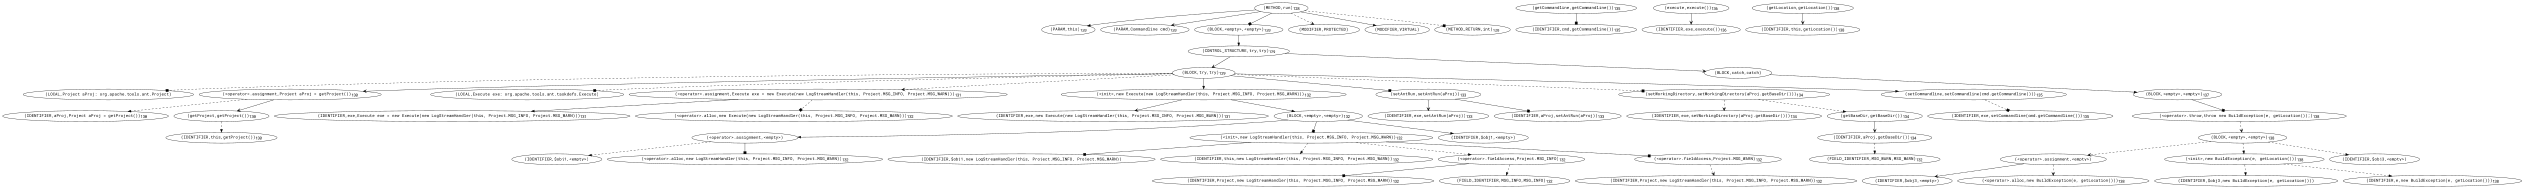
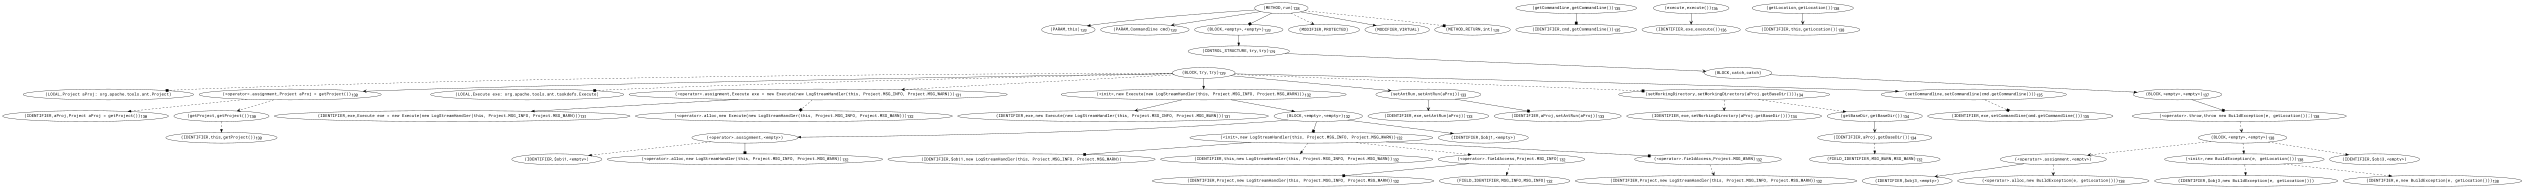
  digraph {
    fontname="Roboto Mono"
    node [fontname="Roboto Mono"]
    edge [arrowhead=normal fontname="Roboto Mono" style=solid]
    n1 [label=<(METHOD,run)<SUB>128</SUB>>]
    n2 [label=<(PARAM,this)<SUB>128</SUB>>]
    n3 [label=<(PARAM,Commandline cmd)<SUB>128</SUB>>]
    n4 [label=<(BLOCK,&lt;empty&gt;,&lt;empty&gt;)<SUB>128</SUB>>]
    n5 [label=<(MODIFIER,PROTECTED)>]
    n6 [label=<(MODIFIER,VIRTUAL)>]
    n7 [label=<(METHOD_RETURN,int)<SUB>128</SUB>>]
    n8 [label=<(CONTROL_STRUCTURE,try,try)<SUB>129</SUB>>]
    n9 [label=<(BLOCK,try,try)<SUB>129</SUB>>]
    n10 [label=<(BLOCK,catch,catch)>]
    n11 [label=<(LOCAL,Project aProj: org.apache.tools.ant.Project)>]
    n12 [label=<(&lt;operator&gt;.assignment,Project aProj = getProject())<SUB>130</SUB>>]
    n13 [label=<(LOCAL,Execute exe: org.apache.tools.ant.taskdefs.Execute)>]
    n14 [label=<(&lt;operator&gt;.assignment,Execute exe = new Execute(new LogStreamHandler(this, Project.MSG_INFO, Project.MSG_WARN)))<SUB>131</SUB>>]
    n15 [label=<(&lt;init&gt;,new Execute(new LogStreamHandler(this, Project.MSG_INFO, Project.MSG_WARN)))<SUB>132</SUB>>]
    n16 [label=<(setAntRun,setAntRun(aProj))<SUB>133</SUB>>]
    n17 [label=<(setWorkingDirectory,setWorkingDirectory(aProj.getBaseDir()))<SUB>134</SUB>>]
    n18 [label=<(setCommandline,setCommandline(cmd.getCommandline()))<SUB>135</SUB>>]
    n19 [label=<(BLOCK,&lt;empty&gt;,&lt;empty&gt;)<SUB>137</SUB>>]
    n20 [label=<(IDENTIFIER,aProj,Project aProj = getProject())<SUB>130</SUB>>]
    n21 [label=<(getProject,getProject())<SUB>130</SUB>>]
    n22 [label=<(IDENTIFIER,exe,Execute exe = new Execute(new LogStreamHandler(this, Project.MSG_INFO, Project.MSG_WARN)))<SUB>131</SUB>>]
    n23 [label=<(&lt;operator&gt;.alloc,new Execute(new LogStreamHandler(this, Project.MSG_INFO, Project.MSG_WARN)))<SUB>132</SUB>>]
    n24 [label=<(IDENTIFIER,exe,new Execute(new LogStreamHandler(this, Project.MSG_INFO, Project.MSG_WARN)))<SUB>131</SUB>>]
    n25 [label=<(BLOCK,&lt;empty&gt;,&lt;empty&gt;)<SUB>132</SUB>>]
    n26 [label=<(IDENTIFIER,exe,setAntRun(aProj))<SUB>133</SUB>>]
    n27 [label=<(IDENTIFIER,aProj,setAntRun(aProj))<SUB>133</SUB>>]
    n28 [label=<(IDENTIFIER,exe,setWorkingDirectory(aProj.getBaseDir()))<SUB>134</SUB>>]
    n29 [label=<(getBaseDir,getBaseDir())<SUB>134</SUB>>]
    n30 [label=<(IDENTIFIER,exe,setCommandline(cmd.getCommandline()))<SUB>135</SUB>>]
    n31 [label=<(IDENTIFIER,this,getProject())<SUB>130</SUB>>]
    n32 [label=<(&lt;operator&gt;.assignment,&lt;empty&gt;)>]
    n33 [label=<(&lt;init&gt;,new LogStreamHandler(this, Project.MSG_INFO, Project.MSG_WARN))<SUB>132</SUB>>]
    n34 [label=<(IDENTIFIER,$obj1,&lt;empty&gt;)>]
    n35 [label=<(IDENTIFIER,$obj1,&lt;empty&gt;)>]
    n36 [label=<(&lt;operator&gt;.alloc,new LogStreamHandler(this, Project.MSG_INFO, Project.MSG_WARN))<SUB>132</SUB>>]
    n37 [label=<(IDENTIFIER,$obj1,new LogStreamHandler(this, Project.MSG_INFO, Project.MSG_WARN))>]
    n38 [label=<(IDENTIFIER,this,new LogStreamHandler(this, Project.MSG_INFO, Project.MSG_WARN))<SUB>132</SUB>>]
    n39 [label=<(&lt;operator&gt;.fieldAccess,Project.MSG_INFO)<SUB>132</SUB>>]
    n40 [label=<(&lt;operator&gt;.fieldAccess,Project.MSG_WARN)<SUB>132</SUB>>]
    n41 [label=<(IDENTIFIER,Project,new LogStreamHandler(this, Project.MSG_INFO, Project.MSG_WARN))<SUB>132</SUB>>]
    n42 [label=<(FIELD_IDENTIFIER,MSG_INFO,MSG_INFO)<SUB>132</SUB>>]
    n43 [label=<(IDENTIFIER,Project,new LogStreamHandler(this, Project.MSG_INFO, Project.MSG_WARN))<SUB>132</SUB>>]
    n44 [label=<(FIELD_IDENTIFIER,MSG_WARN,MSG_WARN)<SUB>132</SUB>>]
    n45 [label=<(IDENTIFIER,aProj,getBaseDir())<SUB>134</SUB>>]
    n46 [label=<(getCommandline,getCommandline())<SUB>135</SUB>>]
    n47 [label=<(IDENTIFIER,cmd,getCommandline())<SUB>135</SUB>>]
    n48 [label=<(execute,execute())<SUB>136</SUB>>]
    n49 [label=<(IDENTIFIER,exe,execute())<SUB>136</SUB>>]
    n50 [label=<(&lt;operator&gt;.throw,throw new BuildException(e, getLocation());)<SUB>138</SUB>>]
    n51 [label=<(BLOCK,&lt;empty&gt;,&lt;empty&gt;)<SUB>138</SUB>>]
    n52 [label=<(&lt;operator&gt;.assignment,&lt;empty&gt;)>]
    n53 [label=<(&lt;init&gt;,new BuildException(e, getLocation()))<SUB>138</SUB>>]
    n54 [label=<(IDENTIFIER,$obj3,&lt;empty&gt;)>]
    n55 [label=<(IDENTIFIER,$obj3,&lt;empty&gt;)>]
    n56 [label=<(&lt;operator&gt;.alloc,new BuildException(e, getLocation()))<SUB>138</SUB>>]
    n57 [label=<(IDENTIFIER,$obj3,new BuildException(e, getLocation()))>]
    n58 [label=<(IDENTIFIER,e,new BuildException(e, getLocation()))<SUB>138</SUB>>]
    n59 [label=<(getLocation,getLocation())<SUB>138</SUB>>]
    n60 [label=<(IDENTIFIER,this,getLocation())<SUB>138</SUB>>]
    n1 -> n2
    n1 -> n3 [arrowhead=vee]
    n1 -> n4 [arrowhead=box]
    n1 -> n5 [arrowhead=vee style=dashed]
    n1 -> n6
    n1 -> n7 [arrowhead=box style=dashed]
    n4 -> n8
-   n8 -> n9 [arrowhead=vee]
    n8 -> n10 [arrowhead=vee]
    n9 -> n11 [arrowhead=box style=dashed]
    n9 -> n12 [arrowhead=vee]
    n9 -> n13 [arrowhead=box style=dashed]
    n9 -> n14 [arrowhead=vee style=dashed]
    n9 -> n15
-   n9 -> n16 [arrowhead=box]
+   n9 -> n16 [arrowhead=vee]
    n9 -> n17 [arrowhead=box style=dashed]
    n9 -> n18
    n10 -> n19
    n12 -> n20 [style=dashed]
-   n12 -> n21 [arrowhead=vee]
+   n12 -> n21 [arrowhead=vee style=dashed]
    n14 -> n22
    n14 -> n23 [arrowhead=box style=dashed]
    n15 -> n24 [arrowhead=vee]
    n15 -> n25
    n16 -> n26 [arrowhead=vee]
    n16 -> n27 [arrowhead=box]
    n17 -> n28 [arrowhead=vee style=dashed]
    n17 -> n29 [style=dashed]
    n18 -> n30 [arrowhead=box style=dashed]
    n19 -> n50 [arrowhead=box]
    n21 -> n31 [style=dashed]
    n25 -> n32
    n25 -> n33 [arrowhead=box]
    n25 -> n34
    n29 -> n45 [arrowhead=vee]
    n32 -> n35 [style=dashed]
    n32 -> n36 [arrowhead=box]
    n33 -> n37 [arrowhead=box]
    n33 -> n38 [style=dashed]
    n33 -> n39 [style=dashed]
    n33 -> n40 [arrowhead=box]
    n39 -> n41 [arrowhead=box]
    n39 -> n42 [style=dashed]
    n40 -> n43 [arrowhead=vee style=dashed]
    n45 -> n44 [style=dashed]
    n46 -> n47 [arrowhead=box]
    n48 -> n49 [arrowhead=vee]
    n50 -> n51 [arrowhead=vee style=dashed]
    n51 -> n52 [arrowhead=vee style=dashed]
    n51 -> n53 [style=dashed]
    n51 -> n54 [style=dashed]
    n52 -> n55 [arrowhead=vee]
    n52 -> n56 [arrowhead=vee style=dashed]
    n53 -> n57 [style=dashed]
    n53 -> n58 [style=dashed]
    n59 -> n60 [arrowhead=vee]
  }
